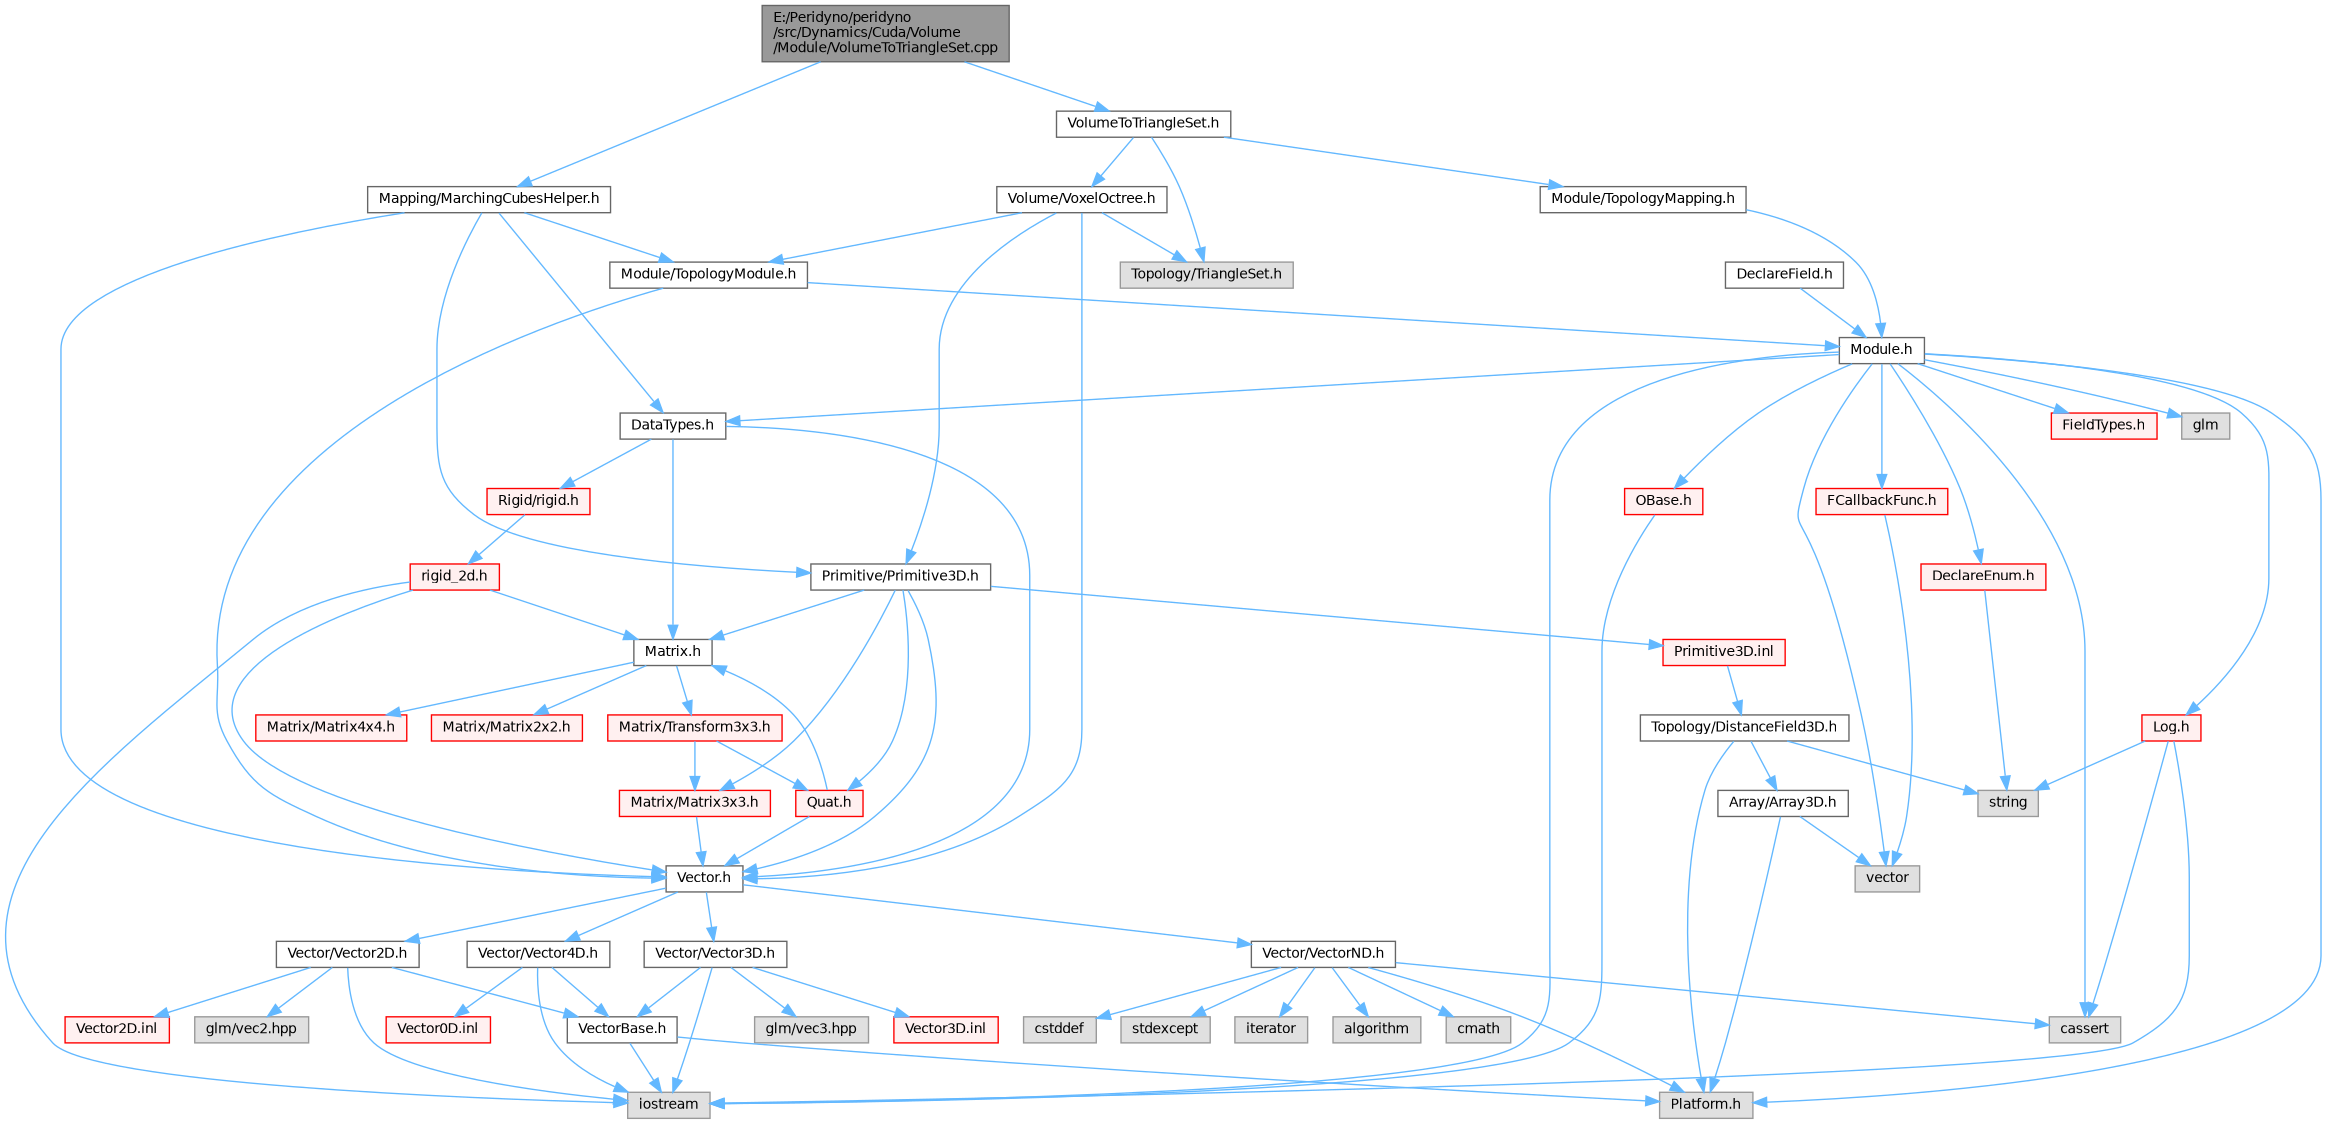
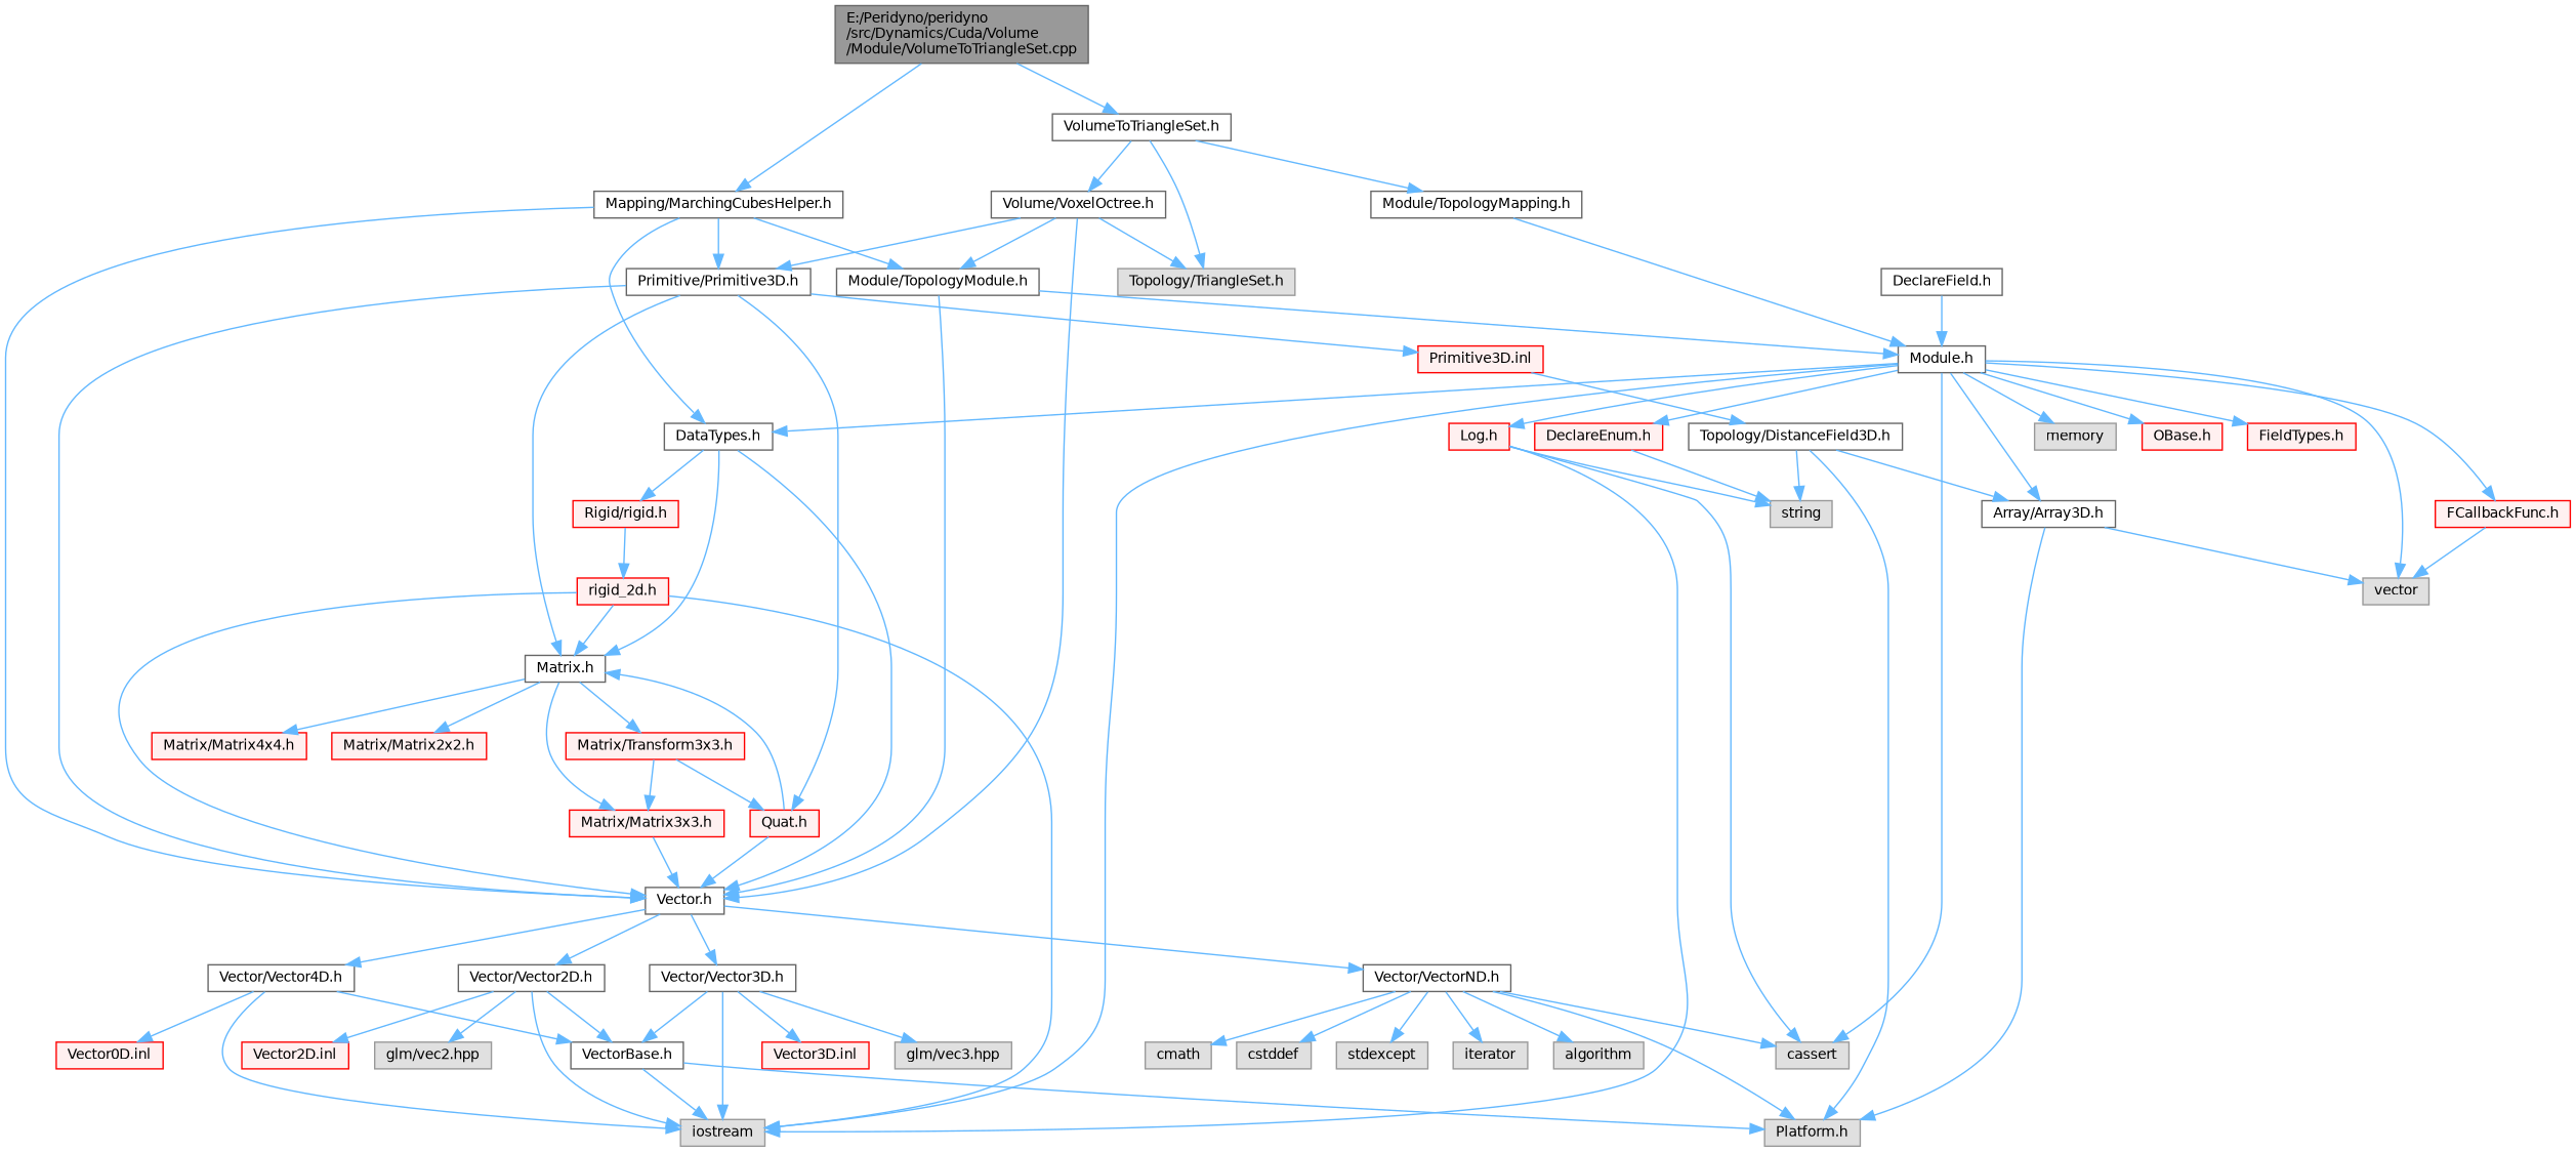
  digraph {
    node [color=grey40 fillcolor=white fontname=Helvetica fontsize=10 shape=box style=filled]
    edge [color=steelblue1 fontname=Helvetica fontsize=10 labelfontname=Helvetica labelfontsize=10 style=solid]
    n1 [color=gray40 fillcolor=grey60 fontcolor=black height=0.2 label="E:/Peridyno/peridyno\l/src/Dynamics/Cuda/Volume\l/Module/VolumeToTriangleSet.cpp" width=0.4]
    n2 [height=0.2 label="VolumeToTriangleSet.h" width=0.4]
    n3 [height=0.2 label="Mapping/MarchingCubesHelper.h" width=0.4]
    n4 [height=0.2 label="Module/TopologyMapping.h" width=0.4]
    n5 [height=0.2 label="Volume/VoxelOctree.h" width=0.4]
    n6 [color=grey60 fillcolor="#E0E0E0" height=0.2 label="Topology/TriangleSet.h" width=0.4]
    n7 [height=0.2 label="DataTypes.h" width=0.4]
    n8 [height=0.2 label="Vector.h" width=0.4]
    n9 [height=0.2 label="Module/TopologyModule.h" width=0.4]
    n10 [height=0.2 label="Primitive/Primitive3D.h" width=0.4]
    n11 [height=0.2 label="Module.h" width=0.4]
    n12 [color=grey60 fillcolor="#E0E0E0" height=0.2 label="Platform.h" width=0.4]
-   n13 [color=grey60 fillcolor="#E0E0E0" height=0.2 label=glm width=0.4]
+   n13 [color=grey60 fillcolor="#E0E0E0" height=0.2 label=memory width=0.4]
    n14 [color=grey60 fillcolor="#E0E0E0" height=0.2 label=vector width=0.4]
    n15 [color=grey60 fillcolor="#E0E0E0" height=0.2 label=cassert width=0.4]
    n16 [color=grey60 fillcolor="#E0E0E0" height=0.2 label=iostream width=0.4]
    n17 [color=red fillcolor="#FFF0F0" height=0.2 label="OBase.h" width=0.4]
    n18 [color=red fillcolor="#FFF0F0" height=0.2 label="Log.h" width=0.4]
    n19 [color=red fillcolor="#FFF0F0" height=0.2 label="DeclareEnum.h" width=0.4]
    n20 [color=red fillcolor="#FFF0F0" height=0.2 label="FCallbackFunc.h" width=0.4]
    n21 [color=red fillcolor="#FFF0F0" height=0.2 label="FieldTypes.h" width=0.4]
    n22 [color=grey60 fillcolor="#E0E0E0" height=0.2 label=string width=0.4]
    n23 [height=0.2 label="Matrix.h" width=0.4]
    n24 [color=red fillcolor="#FFF0F0" height=0.2 label="Rigid/rigid.h" width=0.4]
    n25 [height=0.2 label="DeclareField.h" width=0.4]
    n26 [height=0.2 label="Vector/Vector2D.h" width=0.4]
    n27 [height=0.2 label="Vector/Vector3D.h" width=0.4]
    n28 [height=0.2 label="Vector/Vector4D.h" width=0.4]
    n29 [height=0.2 label="Vector/VectorND.h" width=0.4]
    n30 [color=red fillcolor="#FFF0F0" height=0.2 label="Matrix/Matrix2x2.h" width=0.4]
    n31 [color=red fillcolor="#FFF0F0" height=0.2 label="Matrix/Matrix3x3.h" width=0.4]
    n32 [color=red fillcolor="#FFF0F0" height=0.2 label="Matrix/Matrix4x4.h" width=0.4]
    n33 [color=red fillcolor="#FFF0F0" height=0.2 label="Matrix/Transform3x3.h" width=0.4]
    n34 [color=red fillcolor="#FFF0F0" height=0.2 label="rigid_2d.h" width=0.4]
    n35 [color=grey60 fillcolor="#E0E0E0" height=0.2 label="glm/vec2.hpp" width=0.4]
    n36 [height=0.2 label="VectorBase.h" width=0.4]
    n37 [color=red fillcolor="#FFF0F0" height=0.2 label="Vector2D.inl" width=0.4]
    n38 [color=grey60 fillcolor="#E0E0E0" height=0.2 label="glm/vec3.hpp" width=0.4]
    n39 [color=red fillcolor="#FFF0F0" height=0.2 label="Vector3D.inl" width=0.4]
    n40 [color=red fillcolor="#FFF0F0" height=0.2 label="Vector0D.inl" width=0.4]
    n41 [color=grey60 fillcolor="#E0E0E0" height=0.2 label=cstddef width=0.4]
    n42 [color=grey60 fillcolor="#E0E0E0" height=0.2 label=stdexcept width=0.4]
    n43 [color=grey60 fillcolor="#E0E0E0" height=0.2 label=iterator width=0.4]
    n44 [color=grey60 fillcolor="#E0E0E0" height=0.2 label=algorithm width=0.4]
    n45 [color=grey60 fillcolor="#E0E0E0" height=0.2 label=cmath width=0.4]
    n46 [color=red fillcolor="#FFF0F0" height=0.2 label="Quat.h" width=0.4]
    n47 [color=red fillcolor="#FFF0F0" height=0.2 label="Primitive3D.inl" width=0.4]
    n48 [height=0.2 label="Topology/DistanceField3D.h" width=0.4]
    n49 [height=0.2 label="Array/Array3D.h" width=0.4]
    n1 -> n2
    n1 -> n3
    n2 -> n4
    n2 -> n5
    n2 -> n6
    n3 -> n7
    n3 -> n8
    n3 -> n9
    n3 -> n10
    n4 -> n11
    n5 -> n6
    n5 -> n8
    n5 -> n9
    n5 -> n10
    n7 -> n8
    n7 -> n23
    n7 -> n24
    n8 -> n26
    n8 -> n27
    n8 -> n28
    n8 -> n29
    n9 -> n8
    n9 -> n11
    n10 -> n8
    n10 -> n23
    n10 -> n46
    n10 -> n47
    n11 -> n7
-   n11 -> n12
+   n11 -> n49
    n11 -> n13
    n11 -> n14
    n11 -> n15
    n11 -> n16
    n11 -> n17
    n11 -> n18
    n11 -> n19
    n11 -> n20
    n11 -> n21
-   n17 -> n16
    n18 -> n15
    n18 -> n16
    n18 -> n22
    n19 -> n22
    n20 -> n14
    n23 -> n30
-   n10 -> n31
+   n23 -> n31
    n23 -> n32
    n23 -> n33
    n24 -> n34
    n25 -> n11
    n26 -> n16
    n26 -> n35
    n26 -> n36
    n26 -> n37
    n27 -> n16
    n27 -> n36
    n27 -> n38
    n27 -> n39
    n28 -> n16
    n28 -> n36
    n28 -> n40
    n29 -> n12
    n29 -> n15
    n29 -> n41
    n29 -> n42
    n29 -> n43
    n29 -> n44
    n29 -> n45
    n31 -> n8
    n33 -> n31
    n33 -> n46
    n34 -> n8
    n34 -> n16
    n34 -> n23
    n36 -> n12
    n36 -> n16
    n46 -> n8
    n46 -> n23
    n47 -> n48
    n48 -> n12
    n48 -> n22
    n48 -> n49
    n49 -> n12
    n49 -> n14
  }
